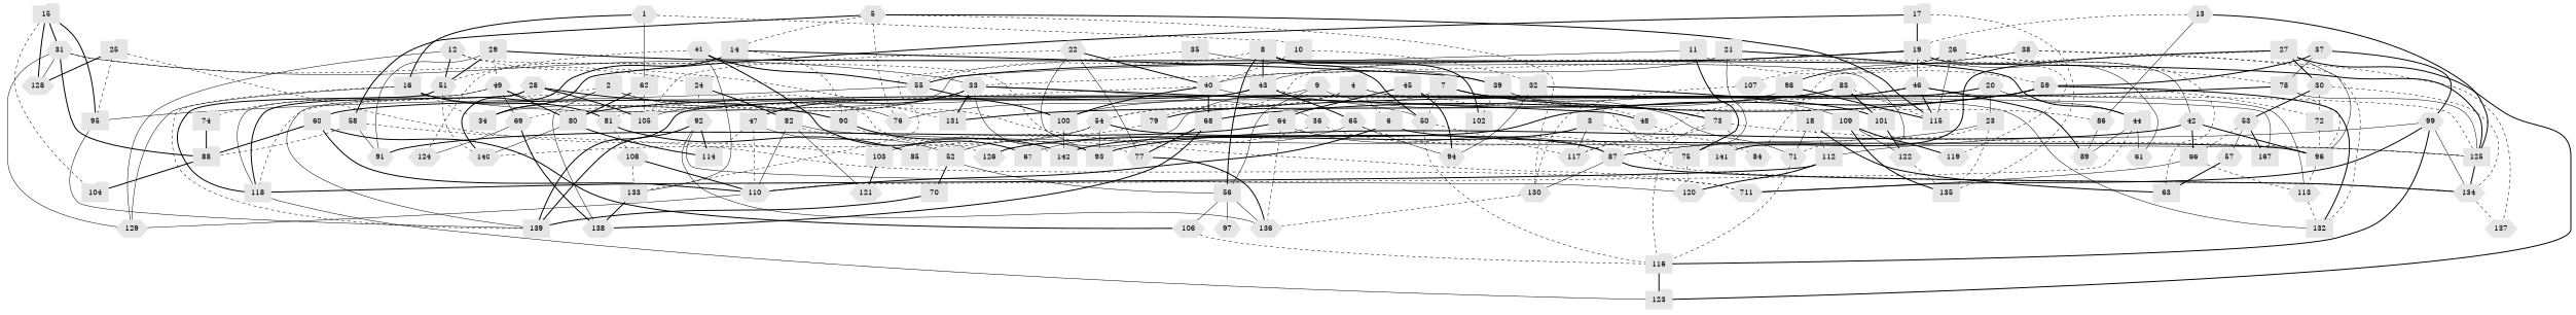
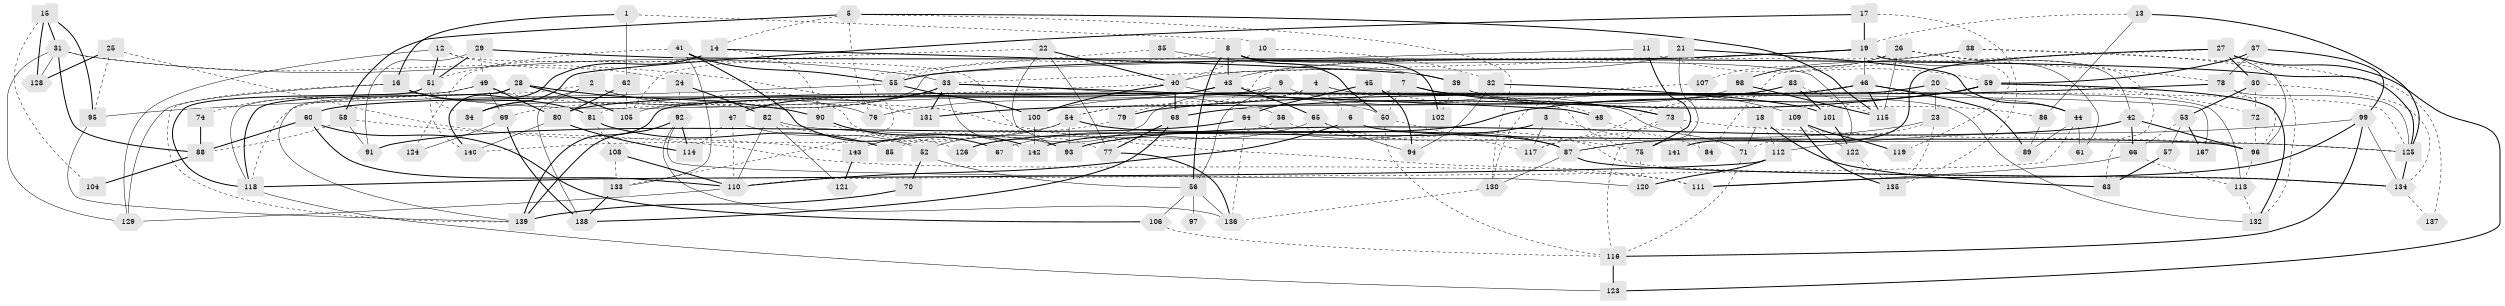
  graph {
    node [color=gray90 shape=folder style=filled]
    edge [style=bold]
    1 [shape=hexagon]
    10
    16
    62
    32
    40 [shape=hexagon]
    34
    50 [shape=hexagon]
    129 [shape=hexagon]
    81 [shape=hexagon]
    139
    105
    80
    2
    76 [shape=hexagon]
    93
    118
    138 [shape=hexagon]
    123
    117 [shape=hexagon]
    3
    141
    142
    4
    6
    54 [shape=hexagon]
    79
    125
    132
    96
    110 [shape=hexagon]
    87 [shape=hexagon]
    140 [shape=hexagon]
-   103
+   103 [label=143]
    134 [shape=hexagon]
    5 [shape=hexagon]
    14
    58
    115
    130 [shape=hexagon]
    39
    90
    124 [shape=hexagon]
    91 [shape=hexagon]
    88
-   111 [shape=hexagon label=711]
+   111 [shape=hexagon]
    136 [shape=hexagon]
    113 [shape=hexagon]
    7
    52
    73
    109
    116
    56
    70
    84 [shape=hexagon]
    135
    119 [shape=hexagon]
    122 [shape=hexagon]
    8
    43
    55 [shape=hexagon]
    102
    75
    60
    65 [shape=hexagon]
    95
    100
    97 [shape=hexagon]
    106 [shape=hexagon]
    9 [shape=hexagon]
    71 [shape=hexagon]
    94 [shape=hexagon]
    101
    68
    n76 [label=167]
    11
    59 [shape=hexagon]
    72
    126 [shape=hexagon]
    120 [shape=hexagon]
    12 [shape=hexagon]
    24
    51 [shape=hexagon]
    77 [shape=hexagon]
    82
    92 [shape=hexagon]
    13 [shape=hexagon]
    19
    86 [shape=hexagon]
    33 [shape=hexagon]
    42 [shape=hexagon]
    46 [shape=hexagon]
    61 [shape=hexagon]
    89 [shape=hexagon]
    31 [shape=hexagon]
    15
    104
    128 [shape=hexagon]
    131
    85
    108 [shape=hexagon]
    17
    18
    63
    112
    36 [shape=hexagon]
    47
    48 [shape=hexagon]
    69 [shape=hexagon]
    66
    20 [shape=hexagon]
    23
    44
    21
    22 [shape=hexagon]
    121 [shape=hexagon]
    114
    25
    26
    78
    98
    107 [shape=hexagon]
    27
    30 [shape=hexagon]
    53 [shape=hexagon]
    28 [shape=hexagon]
    29
    49 [shape=hexagon]
    74
    57 [shape=hexagon]
    137 [shape=hexagon]
    35
    133
    37 [shape=hexagon]
    99 [shape=hexagon]
    38 [shape=hexagon]
    41 [shape=hexagon]
    67
    45
    64
    83 [shape=hexagon]
    1 -- 10 [style=dashed]
    1 -- 16
    1 -- 62 [style=solid]
    10 -- 32 [style=dashed]
    10 -- 40 [style=dashed]
    16 -- 34 [style=dashed]
    16 -- 50 [style=solid]
    16 -- 129 [style=solid]
    16 -- 81
    16 -- 139 [style=dashed]
    62 -- 105 [style=dashed]
    62 -- 80
    32 -- 94 [style=solid]
    32 -- 101
    40 -- 81 [style=dashed]
    40 -- 100
    40 -- 68
    40 -- n76 [style=solid]
    50 -- 117 [style=dashed]
    50 -- 116 [style=dashed]
    81 -- 85
    81 -- 108 [style=dashed]
    80 -- 140 [style=solid]
    80 -- 114
    2 -- 34 [style=solid]
    2 -- 76 [style=solid]
    2 -- 93 [style=dashed]
    2 -- 118 [style=dashed]
    2 -- 138 [style=solid]
    118 -- 123 [style=solid]
    3 -- 117 [style=solid]
    3 -- 141 [style=dashed]
    3 -- 142
    4 -- 6 [style=dashed]
    4 -- 54 [style=dashed]
    4 -- 79 [style=dashed]
    4 -- 125 [style=dashed]
    4 -- 132 [style=solid]
    6 -- 96
    6 -- 110
    54 -- 93 [style=solid]
    54 -- 87
    54 -- 140 [style=dashed]
    54 -- 103 [style=solid]
    79 -- 103 [style=dashed]
    125 -- 134
    96 -- 113 [style=dashed]
    110 -- 129 [style=solid]
    87 -- 134
    87 -- 130 [style=solid]
    103 -- 121
    134 -- 137 [style=dashed]
    5 -- 76 [style=dashed]
    5 -- 14 [style=dashed]
    5 -- 58
    5 -- 115
    5 -- 130 [style=dashed]
    14 -- 140
    14 -- 39
    14 -- 90 [style=dashed]
    14 -- 124 [style=dashed]
    58 -- 91 [style=solid]
    58 -- 88 [style=dashed]
    58 -- 111 [style=dashed]
    130 -- 136 [style=dashed]
    39 -- 73 [style=solid]
    39 -- 102 [style=dashed]
    39 -- 86 [style=dashed]
    90 -- 142 [style=dashed]
    90 -- 142
    88 -- 104
    113 -- 132 [style=dashed]
    7 -- 50 [style=dashed]
    7 -- 52 [style=solid]
    7 -- 73
    7 -- 109 [style=solid]
    52 -- 56 [style=solid]
    52 -- 70
    73 -- 117 [style=dashed]
    73 -- 125 [style=dashed]
    73 -- 116 [style=dashed]
    73 -- 84 [style=dashed]
    109 -- 135
    109 -- 119
    109 -- 122 [style=solid]
    116 -- 123
    56 -- 136 [style=solid]
    56 -- 97 [style=solid]
    56 -- 106 [style=solid]
    70 -- 139
    122 -- 135 [style=dashed]
    8 -- 50
    8 -- 87 [style=solid]
    8 -- 56
    8 -- 43
    8 -- 55 [style=dashed]
    8 -- 102
    43 -- 76 [style=solid]
    43 -- 75 [style=dashed]
    43 -- 60
    43 -- 65
    55 -- 95 [style=solid]
    55 -- 100
    75 -- 120 [style=dashed]
    60 -- 110
    60 -- 88
    60 -- 106
    65 -- 75 [style=dashed]
    65 -- 94 [style=solid]
    65 -- 67 [style=solid]
    95 -- 139 [style=solid]
    100 -- 142 [style=solid]
    106 -- 116 [style=dashed]
    9 -- 105 [style=solid]
    9 -- 56 [style=solid]
    9 -- 71 [style=solid]
    71 -- 116 [style=dashed]
    101 -- 122
    68 -- 138
    68 -- 77
    11 -- 34 [style=solid]
    11 -- 75
    11 -- 59 [style=dashed]
    59 -- 132
    59 -- 68
    59 -- 72 [style=dashed]
    59 -- 126
    72 -- 96 [style=dashed]
    12 -- 129 [style=solid]
    12 -- 24 [style=dashed]
    12 -- 51
    12 -- 77 [style=dashed]
    24 -- 82
    24 -- 92 [style=dashed]
    51 -- 118
    51 -- 140 [style=dashed]
    77 -- 136
    82 -- 125 [style=solid]
    82 -- 110 [style=solid]
    82 -- 126 [style=dashed]
    82 -- 121 [style=solid]
    92 -- 139
    92 -- 136 [style=solid]
    92 -- 120 [style=solid]
    92 -- 114
    13 -- 125
    13 -- 19 [style=dashed]
    13 -- 86 [style=solid]
    19 -- 119 [style=dashed]
    19 -- 43 [style=solid]
    19 -- 55
    19 -- 33 [style=dashed]
    19 -- 42 [style=solid]
    19 -- 46 [style=solid]
    19 -- 61 [style=solid]
    86 -- 89 [style=solid]
    33 -- 93 [style=solid]
    33 -- 131
    33 -- 36 [style=solid]
    33 -- 47
    33 -- 48
    33 -- 69 [style=dashed]
    42 -- 93
    42 -- 96
    42 -- 66
    46 -- 80
    46 -- 117 [style=dashed]
    46 -- 115
    46 -- 113 [style=solid]
    46 -- 89
    31 -- 129 [style=solid]
    31 -- 88
    31 -- 33 [style=solid]
    31 -- 128 [style=solid]
    31 -- 131 [style=dashed]
    15 -- 95
    15 -- 31
    15 -- 104 [style=dashed]
    15 -- 128
    108 -- 110
    108 -- 133 [style=dashed]
    17 -- 34
    17 -- 135 [style=dashed]
    17 -- 19
    18 -- 71 [style=solid]
    18 -- 63
    18 -- 112 [style=dashed]
    112 -- 118
    112 -- 120
    36 -- 134 [style=dashed]
    36 -- 85 [style=dashed]
    47 -- 110 [style=dashed]
    47 -- 52 [style=solid]
    47 -- 114 [style=dashed]
    48 -- 84 [style=dashed]
    69 -- 138
    69 -- 124 [style=solid]
    66 -- 111 [style=solid]
    66 -- 113 [style=dashed]
    20 -- 139
    20 -- 23 [style=solid]
    20 -- 44 [style=solid]
    23 -- 87 [style=solid]
    23 -- 135 [style=dashed]
    23 -- 71 [style=dashed]
    44 -- 110 [style=dashed]
    44 -- 61 [style=solid]
    44 -- 89 [style=solid]
    21 -- 40 [style=solid]
    21 -- 75 [style=solid]
    21 -- 44
    22 -- 40
    22 -- 105 [style=dashed]
    22 -- 93 [style=solid]
    22 -- 77 [style=solid]
    25 -- 103 [style=dashed]
    25 -- 95 [style=dashed]
    25 -- 128
    26 -- 115 [style=solid]
    26 -- 63 [style=dashed]
    26 -- 78 [style=dashed]
    26 -- 98 [style=solid]
    26 -- 107 [style=dashed]
    78 -- 79
    78 -- 125 [style=solid]
    78 -- 96 [style=dashed]
    98 -- 115
    98 -- 100 [style=solid]
    107 -- 130 [style=dashed]
    27 -- 123
    27 -- 141
    27 -- 96 [style=solid]
    27 -- 84 [style=dashed]
    27 -- 30
    30 -- 134 [style=dashed]
    30 -- 72 [style=dashed]
    30 -- 53
    53 -- n76
    53 -- 66 [style=dashed]
    53 -- 57 [style=solid]
    28 -- 139 [style=solid]
    28 -- 105
    28 -- 118
    28 -- 90
    29 -- 125
    29 -- 91 [style=solid]
    29 -- 51
    29 -- 49 [style=dashed]
    49 -- 80
    49 -- 118 [style=solid]
    49 -- 111 [style=dashed]
    49 -- 69 [style=solid]
    49 -- 74 [style=dashed]
    74 -- 88
    57 -- 63
    35 -- 39 [style=solid]
    35 -- 133 [style=dashed]
    133 -- 138
    37 -- 59
    37 -- 78 [style=solid]
    37 -- 99
    99 -- 134 [style=solid]
    99 -- 111
    99 -- 116
    99 -- 112 [style=solid]
    38 -- 54 [style=dashed]
    38 -- 132 [style=dashed]
    38 -- 98 [style=solid]
    38 -- 137 [style=dashed]
    41 -- 55
    41 -- 51 [style=dashed]
    41 -- 133 [style=solid]
    41 -- 67
    45 -- 94
    45 -- 48 [style=dashed]
    45 -- 64
    64 -- 87 [style=solid]
    64 -- 91
    64 -- 136 [style=dashed]
    83 -- 115 [style=dashed]
    83 -- 101
    83 -- 131
  }
